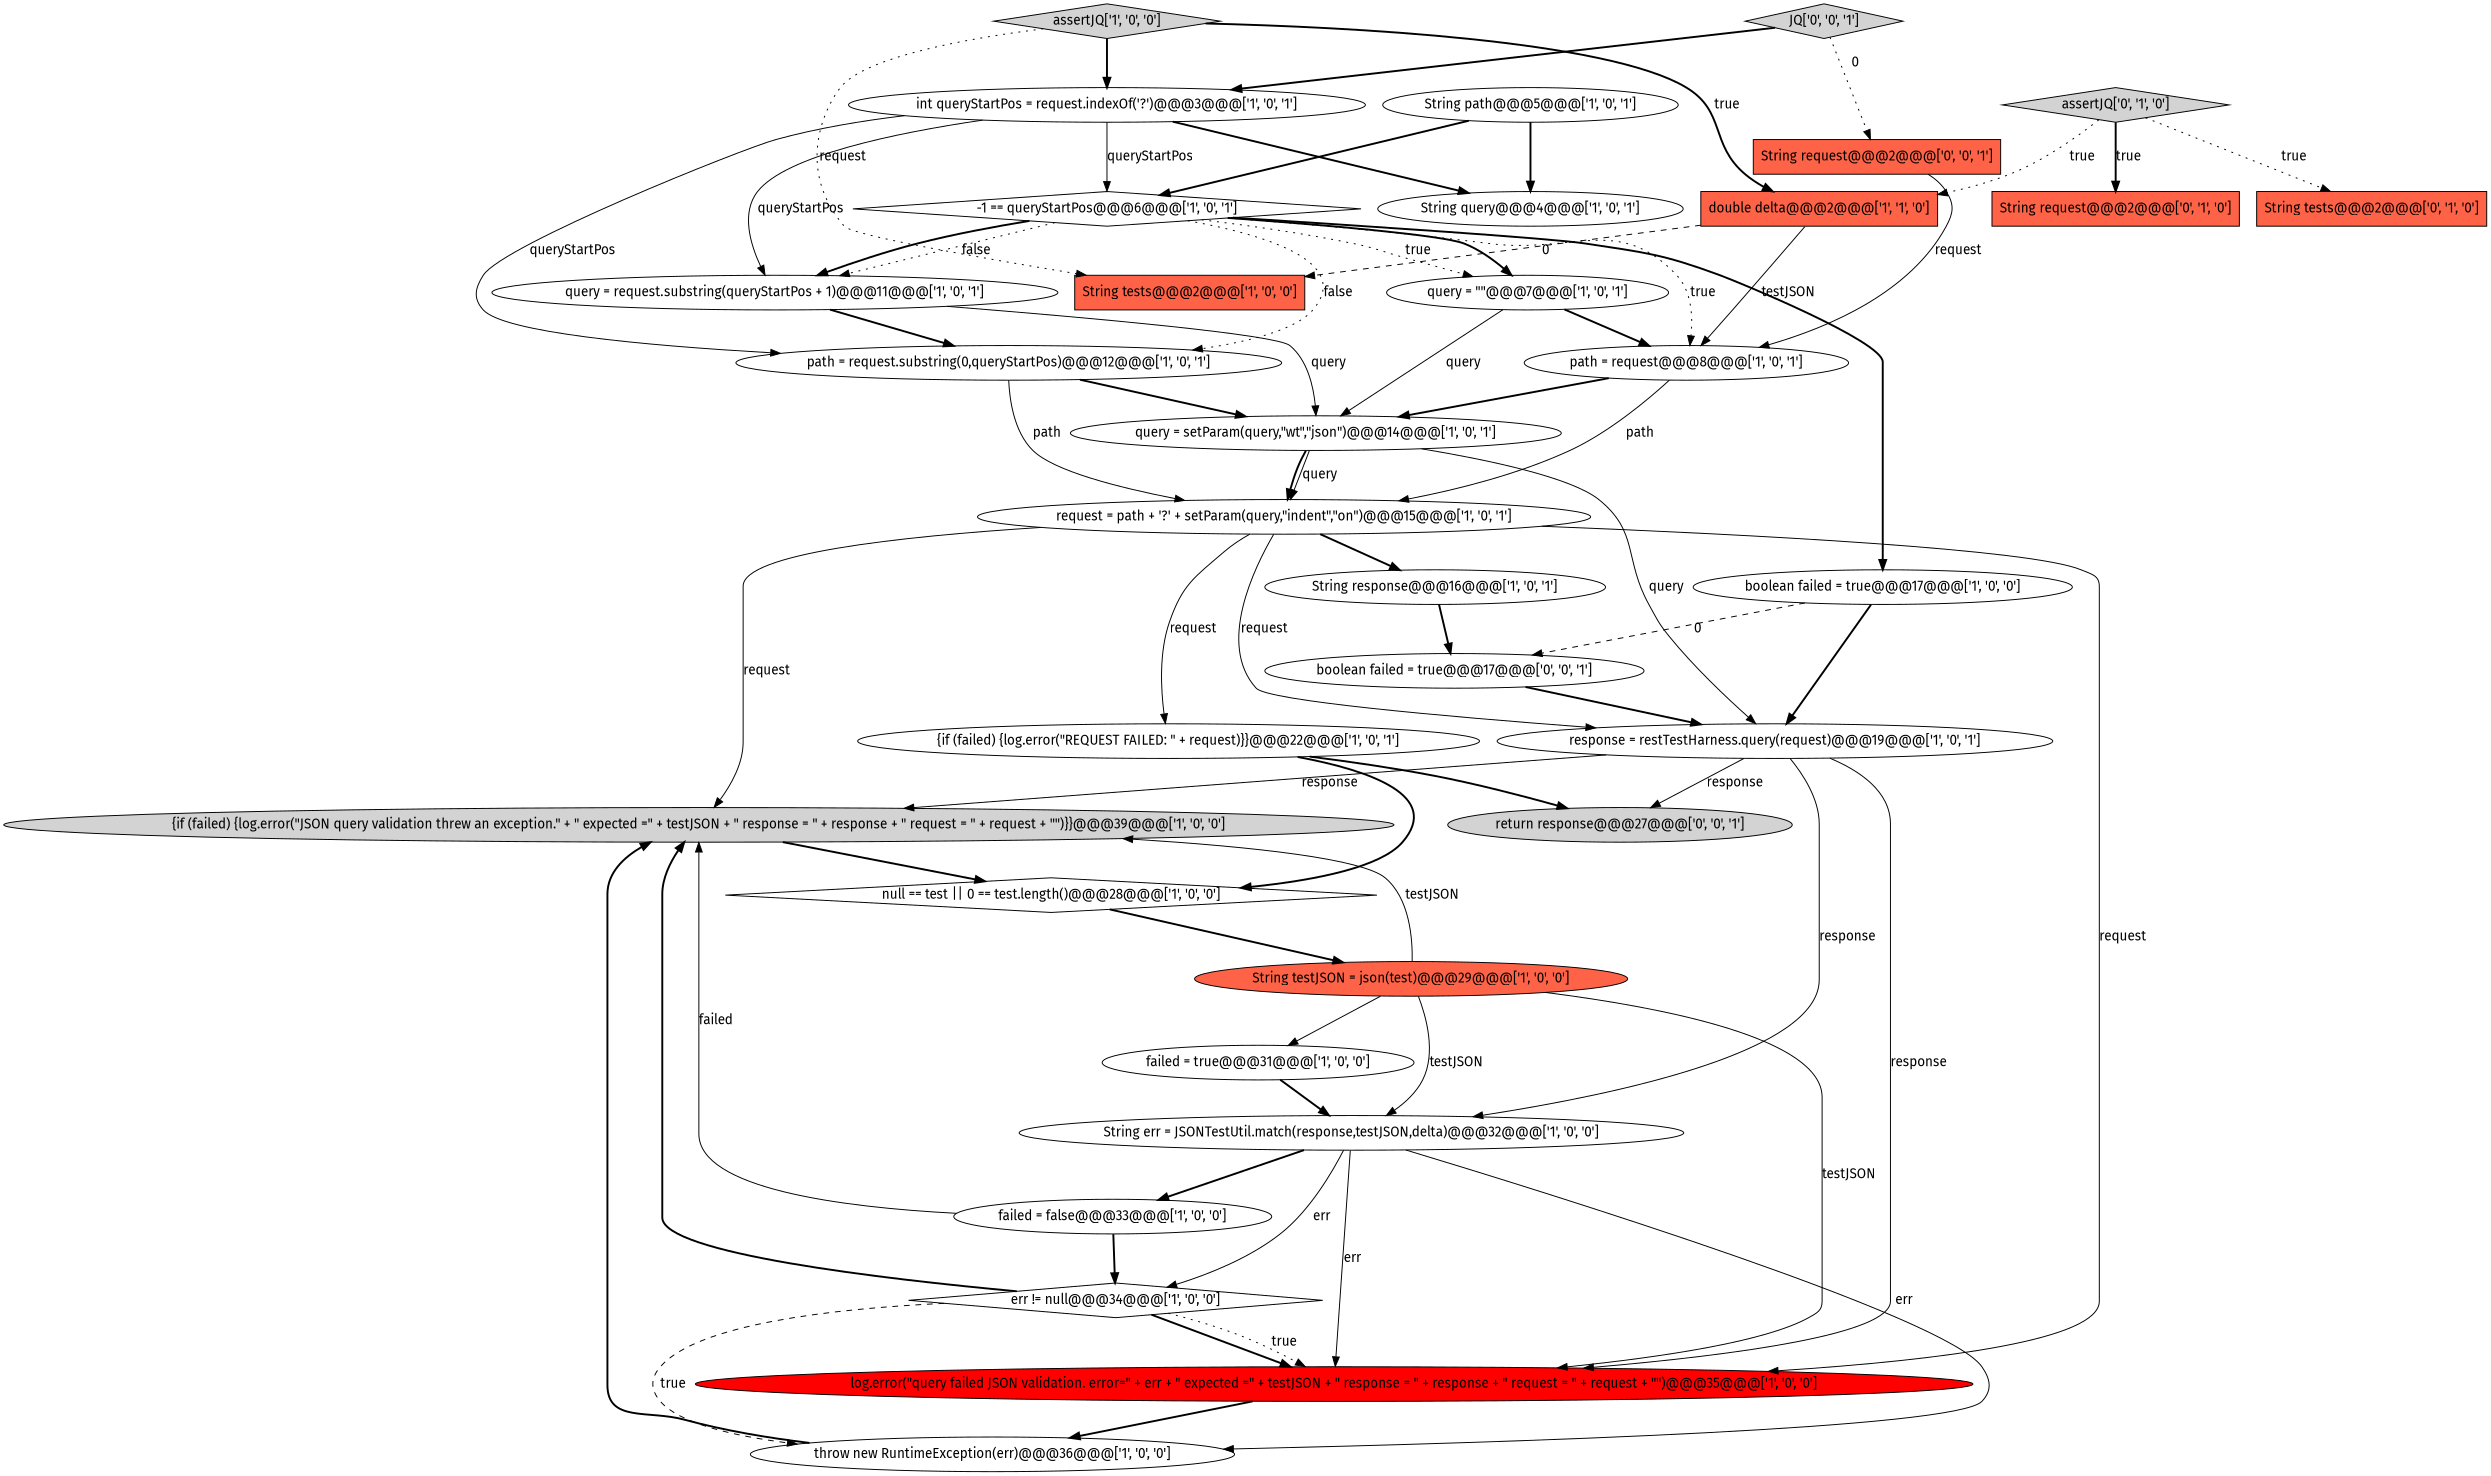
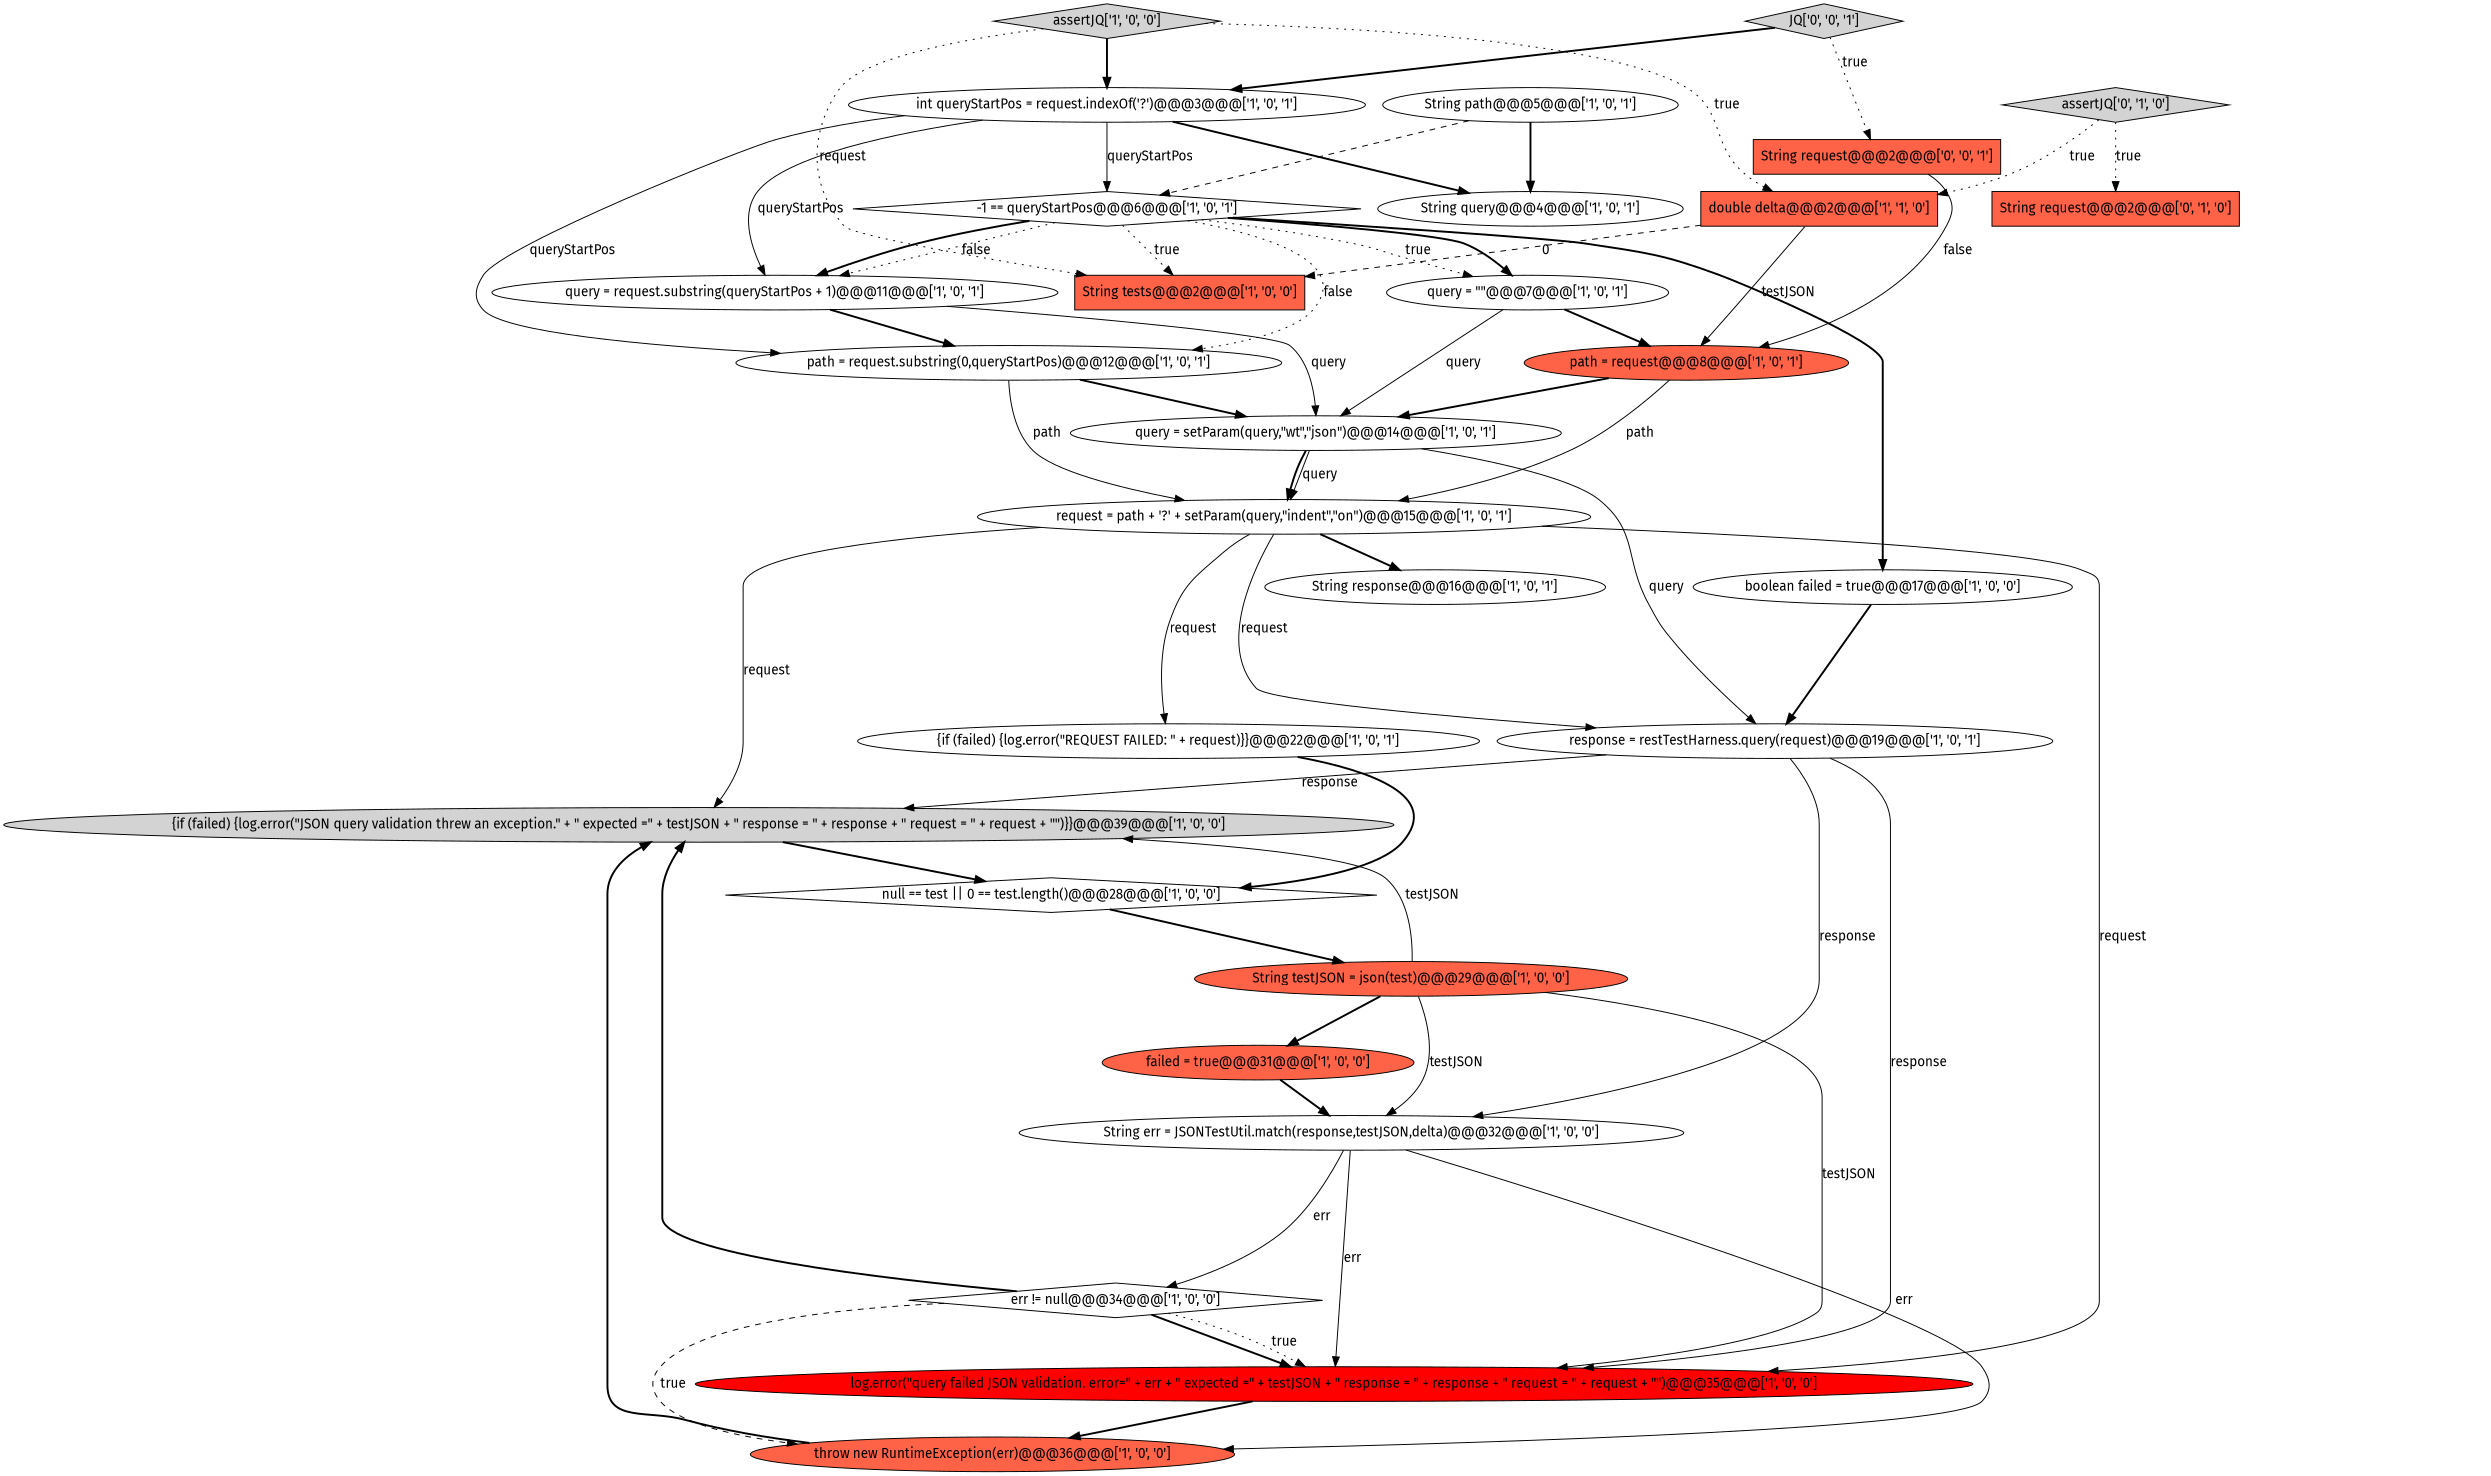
  digraph {
    fontname="Fira Sans"
    node [fillcolor=white fontname="Fira Sans" shape=ellipse style=filled]
    edge [fontname="Fira Sans" style=bold]
-   n1 [label="boolean failed = true@@@17@@@['0', '0', '1']"]
    n2 [label="response = restTestHarness.query(request)@@@19@@@['1', '0', '1']"]
    n3 [fillcolor=lightgray label="{if (failed) {log.error(\"JSON query validation threw an exception.\" + \" expected =\" + testJSON + \" response = \" + response + \" request = \" + request + \"\")}}@@@39@@@['1', '0', '0']"]
-   n4 [fillcolor=lightgray label="return response@@@27@@@['0', '0', '1']"]
    n5 [fillcolor=red label="log.error(\"query failed JSON validation. error=\" + err + \" expected =\" + testJSON + \" response = \" + response + \" request = \" + request + \"\")@@@35@@@['1', '0', '0']"]
    n6 [label="String err = JSONTestUtil.match(response,testJSON,delta)@@@32@@@['1', '0', '0']"]
    n7 [label="query = request.substring(queryStartPos + 1)@@@11@@@['1', '0', '1']"]
    n8 [label="path = request.substring(0,queryStartPos)@@@12@@@['1', '0', '1']"]
    n9 [label="query = setParam(query,\"wt\",\"json\")@@@14@@@['1', '0', '1']"]
    n10 [label="request = path + '?' + setParam(query,\"indent\",\"on\")@@@15@@@['1', '0', '1']"]
    n11 [label="-1 == queryStartPos@@@6@@@['1', '0', '1']" shape=diamond]
    n12 [label="query = \"\"@@@7@@@['1', '0', '1']"]
-   n13 [label="path = request@@@8@@@['1', '0', '1']"]
+   n13 [fillcolor=tomato label="path = request@@@8@@@['1', '0', '1']"]
    n14 [label="boolean failed = true@@@17@@@['1', '0', '0']"]
    n15 [label="String path@@@5@@@['1', '0', '1']"]
    n16 [label="String query@@@4@@@['1', '0', '1']"]
    n17 [fillcolor=tomato label="String request@@@2@@@['0', '1', '0']" shape=box]
    n18 [fillcolor=lightgray label="assertJQ['0', '1', '0']" shape=diamond]
    n19 [fillcolor=tomato label="double delta@@@2@@@['1', '1', '0']" shape=box]
-   n20 [fillcolor=tomato label="String tests@@@2@@@['0', '1', '0']" shape=box]
    n21 [fillcolor=tomato label="String tests@@@2@@@['1', '0', '0']" shape=box]
-   n22 [label="throw new RuntimeException(err)@@@36@@@['1', '0', '0']"]
+   n22 [fillcolor=tomato label="throw new RuntimeException(err)@@@36@@@['1', '0', '0']"]
    n23 [label="null == test || 0 == test.length()@@@28@@@['1', '0', '0']" shape=diamond]
    n24 [fillcolor=tomato label="String testJSON = json(test)@@@29@@@['1', '0', '0']"]
    n25 [label="String response@@@16@@@['1', '0', '1']"]
    n26 [label="{if (failed) {log.error(\"REQUEST FAILED: \" + request)}}@@@22@@@['1', '0', '1']"]
    n27 [fillcolor=tomato label="String request@@@2@@@['0', '0', '1']" shape=box]
    n28 [fillcolor=lightgray label="assertJQ['1', '0', '0']" shape=diamond]
    n29 [label="int queryStartPos = request.indexOf('?')@@@3@@@['1', '0', '1']"]
    n30 [label="err != null@@@34@@@['1', '0', '0']" shape=diamond]
-   n31 [label="failed = false@@@33@@@['1', '0', '0']"]
-   n32 [label="failed = true@@@31@@@['1', '0', '0']"]
+   n32 [fillcolor=tomato label="failed = true@@@31@@@['1', '0', '0']"]
    n33 [fillcolor=lightgray label="JQ['0', '0', '1']" shape=diamond]
-   n1 -> n2
    n2 -> n3 [label=response style=solid]
-   n2 -> n4 [label=response style=solid]
    n2 -> n5 [label=response style=solid]
    n2 -> n6 [label=response style=solid]
    n3 -> n23
    n5 -> n22
    n6 -> n5 [label=err style=solid]
    n6 -> n22 [label=err style=solid]
    n6 -> n30 [label=err style=solid]
-   n6 -> n31
    n7 -> n8
    n7 -> n9 [label=query style=solid]
    n8 -> n9
    n8 -> n10 [label=path style=solid]
    n9 -> n2 [label=query style=solid]
    n9 -> n10
    n9 -> n10 [label=query style=solid]
    n10 -> n2 [label=request style=solid]
    n10 -> n3 [label=request style=solid]
    n10 -> n5 [label=request style=solid]
    n10 -> n25
    n10 -> n26 [label=request style=solid]
    n11 -> n7 [label=false style=dotted]
    n11 -> n7
    n11 -> n8 [label=false style=dotted]
    n11 -> n12
    n11 -> n12 [label=true style=dotted]
-   n11 -> n13 [label=true style=dotted]
+   n11 -> n21 [label=true style=dotted]
    n11 -> n14
    n12 -> n9 [label=query style=solid]
    n12 -> n13
    n13 -> n9
    n13 -> n10 [label=path style=solid]
-   n14 -> n1 [label=0 style=dashed]
    n14 -> n2
-   n15 -> n11
+   n15 -> n11 [style=dashed]
    n15 -> n16
-   n18 -> n17 [label=true]
+   n18 -> n17 [label=true style=dotted]
    n18 -> n19 [label=true style=dotted]
-   n18 -> n20 [label=true style=dotted]
    n19 -> n13 [label=testJSON style=solid]
    n19 -> n21 [label=0 style=dashed]
    n22 -> n3
    n23 -> n24
    n24 -> n3 [label=testJSON style=solid]
    n24 -> n5 [label=testJSON style=solid]
    n24 -> n6 [label=testJSON style=solid]
-   n24 -> n32 [style=solid]
-   n25 -> n1
-   n26 -> n4
+   n24 -> n32
    n26 -> n23
-   n27 -> n13 [label=request style=solid]
-   n28 -> n19 [label=true]
+   n27 -> n13 [label=false style=solid]
+   n28 -> n19 [label=true style=dotted]
    n28 -> n21 [label=request style=dotted]
    n28 -> n29
    n29 -> n7 [label=queryStartPos style=solid]
    n29 -> n8 [label=queryStartPos style=solid]
    n29 -> n11 [label=queryStartPos style=solid]
    n29 -> n16
    n30 -> n3
    n30 -> n5
    n30 -> n5 [label=true style=dotted]
    n30 -> n22 [label=true style=dashed]
-   n31 -> n3 [label=failed style=solid]
-   n31 -> n30
    n32 -> n6
-   n33 -> n27 [label=0 style=dotted]
+   n33 -> n27 [label=true style=dotted]
    n33 -> n29
  }
